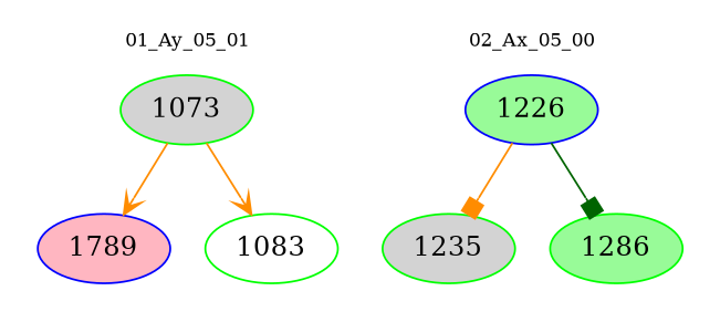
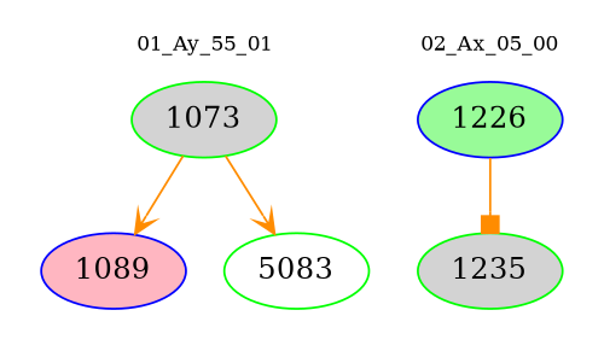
  digraph {
    node [color=green fillcolor=lightgrey style=filled]
    edge [arrowhead=vee color=darkorange]
    n1 [label=1073]
-   n2 [color=blue fillcolor=lightpink label=1789]
-   n3 [fillcolor=white label=1083]
+   n2 [color=blue fillcolor=lightpink label=1089]
+   n3 [fillcolor=white label=5083]
    n4 [color=blue fillcolor=palegreen label=1226]
    n5 [label=1235]
-   n6 [fillcolor=palegreen label=1286]
    subgraph cluster_1 {
      color=white
      fontsize=10
-     label="01_Ay_05_01"
+     label="01_Ay_55_01"
      n1
      n2
      n3
    }
    subgraph cluster_2 {
      color=white
      fontsize=10
      label="02_Ax_05_00"
      n4
      n5
-     n6
    }
    n1 -> n2
    n1 -> n3
    n4 -> n5 [arrowhead=box]
-   n4 -> n6 [arrowhead=box color=darkgreen]
  }
